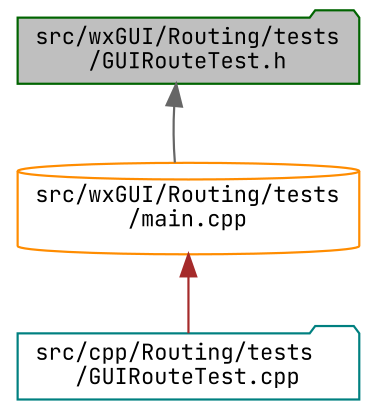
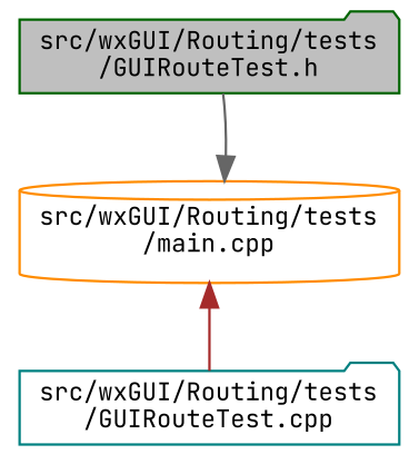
  digraph {
    fontname="JetBrains Mono"
    node [fillcolor=white fontname="JetBrains Mono" fontsize=10 shape=folder style=filled]
    edge [dir=back fontname="JetBrains Mono" fontsize=10 labelfontname=Sans labelfontsize=10 style=solid]
    n1 [color=darkgreen fillcolor=grey75 fontcolor=black height=0.2 label="src/wxGUI/Routing/tests\l/GUIRouteTest.h" width=0.4]
    n2 [color=darkorange height=0.2 label="src/wxGUI/Routing/tests\l/main.cpp" shape=cylinder width=0.4]
-   n3 [color=teal height=0.2 label="src/cpp/Routing/tests\l/GUIRouteTest.cpp" width=0.4]
-   n1 -> n2 [color=gray40]
+   n3 [color=teal height=0.2 label="src/wxGUI/Routing/tests\l/GUIRouteTest.cpp" width=0.4]
+   n2 -> n1 [color=gray40]
    n2 -> n3 [color=brown]
  }
